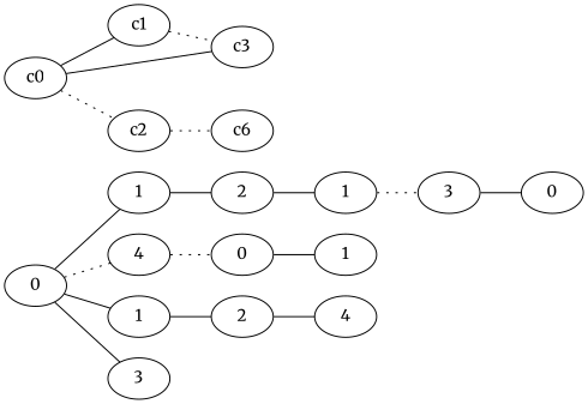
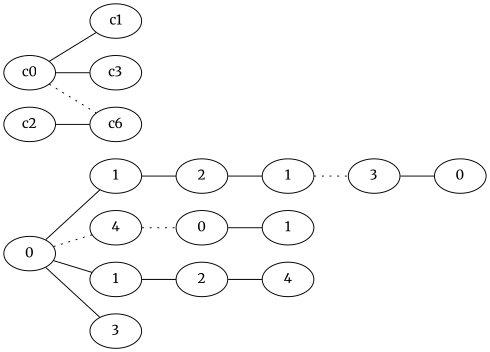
  graph {
    fontname=Merriweather
    rankdir=LR
    node [fontname=Merriweather]
    edge [fontname=Merriweather]
    n1 [label=0]
    n2 [label=1]
    n3 [label=4]
    n4 [label=1]
    n5 [label=3]
    n6 [label=2]
    n7 [label=0]
    n8 [label=2]
    n9 [label=1]
    n10 [label=3]
    n11 [label=0]
    n12 [label=1]
    n13 [label=4]
    c0
    c1
    c3
    n17 [label=c6]
    c2
    n1 -- n2
    n1 -- n3 [style=dotted]
    n1 -- n4
    n1 -- n5
    n2 -- n6
    n3 -- n7 [style=dotted]
    n4 -- n8
    n6 -- n9
    n7 -- n12
    n8 -- n13
    n9 -- n10 [style=dotted]
    n10 -- n11
    c0 -- c1
    c0 -- c3
-   c0 -- c2 [style=dotted]
-   c1 -- c3 [style=dotted]
-   c2 -- n17 [style=dotted]
+   c0 -- n17 [style=dotted]
+   c2 -- n17
  }
